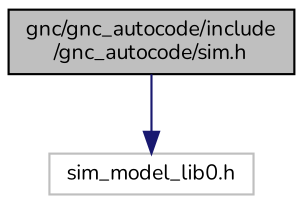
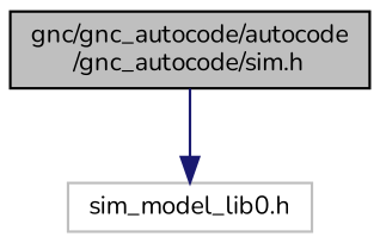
  digraph {
    fontname=Nunito
    node [fontname=Nunito fontsize=10 shape=record style=filled]
-   n1 [color=black fillcolor=grey75 fontcolor=black height=0.2 label="gnc/gnc_autocode/include\l/gnc_autocode/sim.h" width=0.4]
+   n1 [color=black fillcolor=grey75 fontcolor=black height=0.2 label="gnc/gnc_autocode/autocode\l/gnc_autocode/sim.h" width=0.4]
    n2 [color=grey75 fillcolor=white height=0.2 label="sim_model_lib0.h" width=0.4]
    n1 -> n2 [color=midnightblue fontname=Nunito fontsize=10 labelfontname=Helvetica labelfontsize=10 style=solid]
  }
